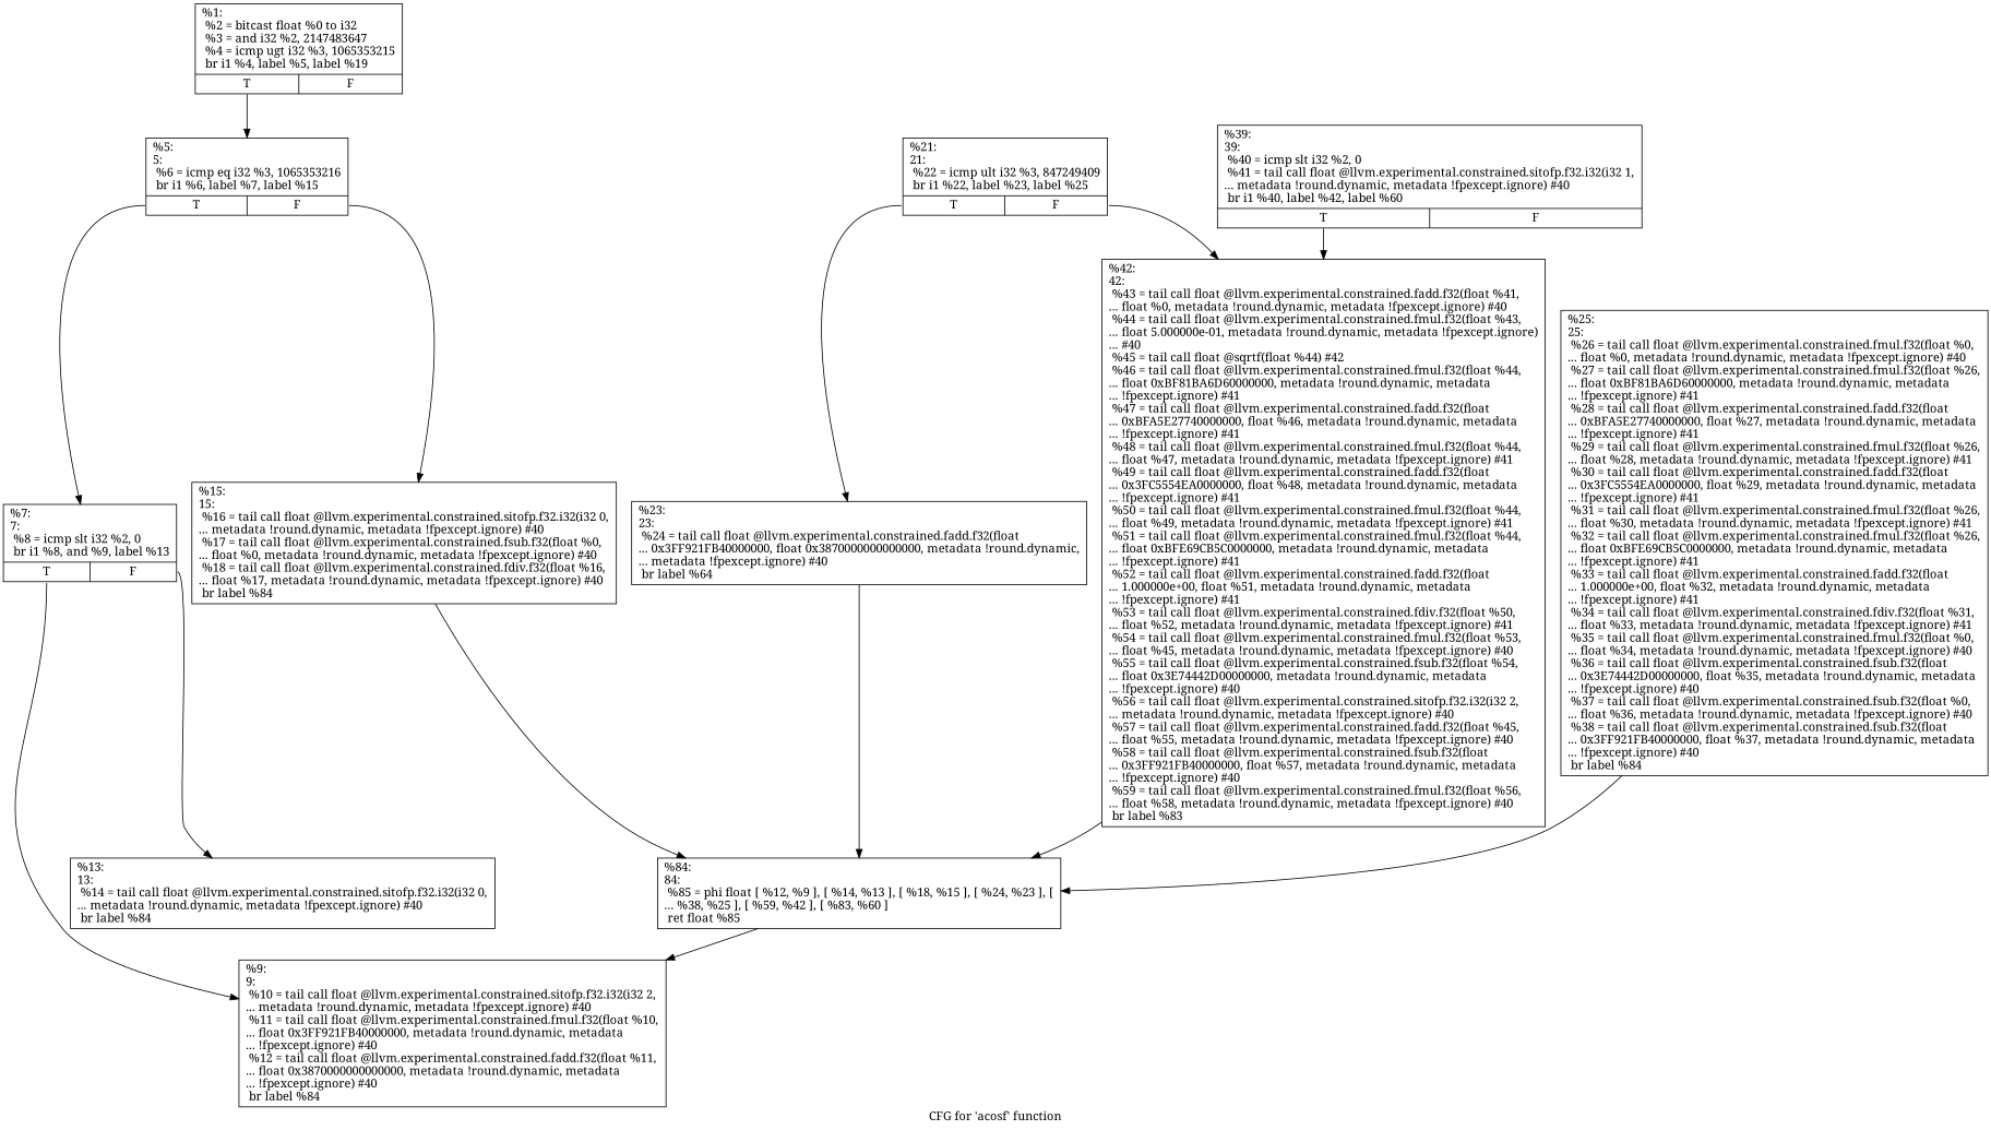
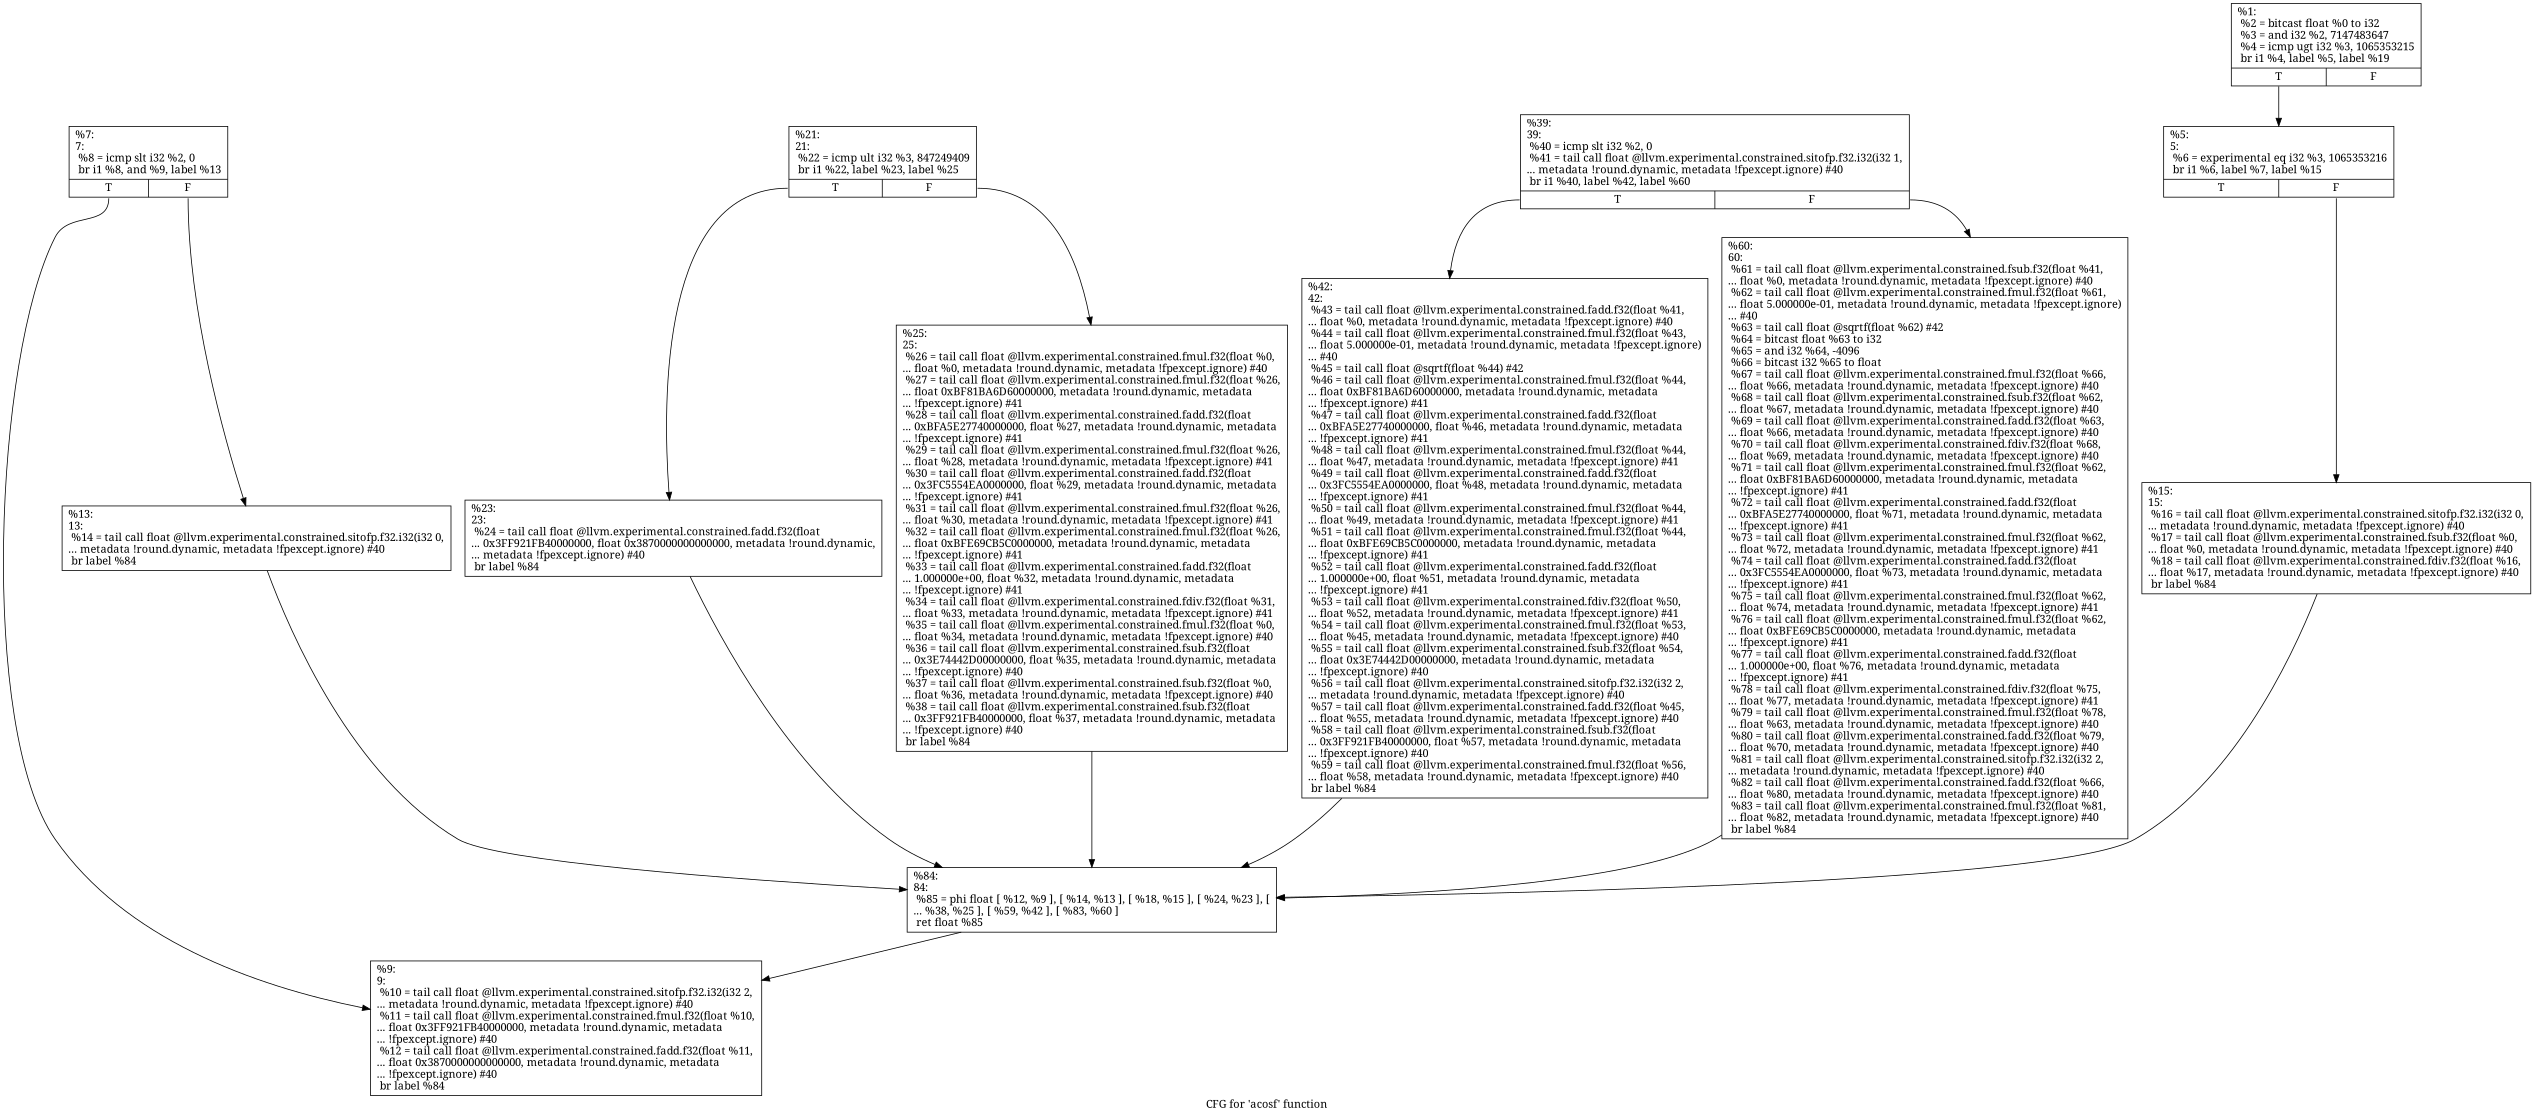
  digraph {
    fontname="Noto Serif"
    label="CFG for 'acosf' function"
    node [fontname="Noto Serif" shape=record]
    edge [fontname="Noto Serif"]
-   n1 [label="{%1:\l  %2 = bitcast float %0 to i32\l  %3 = and i32 %2, 2147483647\l  %4 = icmp ugt i32 %3, 1065353215\l  br i1 %4, label %5, label %19\l|{<s0>T|<s1>F}}"]
-   n2 [label="{%5:\l5:                                                \l  %6 = icmp eq i32 %3, 1065353216\l  br i1 %6, label %7, label %15\l|{<s0>T|<s1>F}}"]
+   n1 [label="{%1:\l  %2 = bitcast float %0 to i32\l  %3 = and i32 %2, 7147483647\l  %4 = icmp ugt i32 %3, 1065353215\l  br i1 %4, label %5, label %19\l|{<s0>T|<s1>F}}"]
+   n2 [label="{%5:\l5:                                                \l  %6 = experimental eq i32 %3, 1065353216\l  br i1 %6, label %7, label %15\l|{<s0>T|<s1>F}}"]
    n3 [label="{%7:\l7:                                                \l  %8 = icmp slt i32 %2, 0\l  br i1 %8, and %9, label %13\l|{<s0>T|<s1>F}}"]
    n4 [label="{%15:\l15:                                               \l  %16 = tail call float @llvm.experimental.constrained.sitofp.f32.i32(i32 0,\l... metadata !round.dynamic, metadata !fpexcept.ignore) #40\l  %17 = tail call float @llvm.experimental.constrained.fsub.f32(float %0,\l... float %0, metadata !round.dynamic, metadata !fpexcept.ignore) #40\l  %18 = tail call float @llvm.experimental.constrained.fdiv.f32(float %16,\l... float %17, metadata !round.dynamic, metadata !fpexcept.ignore) #40\l  br label %84\l}"]
    n5 [label="{%9:\l9:                                                \l  %10 = tail call float @llvm.experimental.constrained.sitofp.f32.i32(i32 2,\l... metadata !round.dynamic, metadata !fpexcept.ignore) #40\l  %11 = tail call float @llvm.experimental.constrained.fmul.f32(float %10,\l... float 0x3FF921FB40000000, metadata !round.dynamic, metadata\l... !fpexcept.ignore) #40\l  %12 = tail call float @llvm.experimental.constrained.fadd.f32(float %11,\l... float 0x3870000000000000, metadata !round.dynamic, metadata\l... !fpexcept.ignore) #40\l  br label %84\l}"]
    n6 [label="{%13:\l13:                                               \l  %14 = tail call float @llvm.experimental.constrained.sitofp.f32.i32(i32 0,\l... metadata !round.dynamic, metadata !fpexcept.ignore) #40\l  br label %84\l}"]
    n7 [label="{%84:\l84:                                               \l  %85 = phi float [ %12, %9 ], [ %14, %13 ], [ %18, %15 ], [ %24, %23 ], [\l... %38, %25 ], [ %59, %42 ], [ %83, %60 ]\l  ret float %85\l}"]
    n8 [label="{%21:\l21:                                               \l  %22 = icmp ult i32 %3, 847249409\l  br i1 %22, label %23, label %25\l|{<s0>T|<s1>F}}"]
-   n9 [label="{%23:\l23:                                               \l  %24 = tail call float @llvm.experimental.constrained.fadd.f32(float\l... 0x3FF921FB40000000, float 0x3870000000000000, metadata !round.dynamic,\l... metadata !fpexcept.ignore) #40\l  br label %64\l}"]
+   n9 [label="{%23:\l23:                                               \l  %24 = tail call float @llvm.experimental.constrained.fadd.f32(float\l... 0x3FF921FB40000000, float 0x3870000000000000, metadata !round.dynamic,\l... metadata !fpexcept.ignore) #40\l  br label %84\l}"]
    n10 [label="{%25:\l25:                                               \l  %26 = tail call float @llvm.experimental.constrained.fmul.f32(float %0,\l... float %0, metadata !round.dynamic, metadata !fpexcept.ignore) #40\l  %27 = tail call float @llvm.experimental.constrained.fmul.f32(float %26,\l... float 0xBF81BA6D60000000, metadata !round.dynamic, metadata\l... !fpexcept.ignore) #41\l  %28 = tail call float @llvm.experimental.constrained.fadd.f32(float\l... 0xBFA5E27740000000, float %27, metadata !round.dynamic, metadata\l... !fpexcept.ignore) #41\l  %29 = tail call float @llvm.experimental.constrained.fmul.f32(float %26,\l... float %28, metadata !round.dynamic, metadata !fpexcept.ignore) #41\l  %30 = tail call float @llvm.experimental.constrained.fadd.f32(float\l... 0x3FC5554EA0000000, float %29, metadata !round.dynamic, metadata\l... !fpexcept.ignore) #41\l  %31 = tail call float @llvm.experimental.constrained.fmul.f32(float %26,\l... float %30, metadata !round.dynamic, metadata !fpexcept.ignore) #41\l  %32 = tail call float @llvm.experimental.constrained.fmul.f32(float %26,\l... float 0xBFE69CB5C0000000, metadata !round.dynamic, metadata\l... !fpexcept.ignore) #41\l  %33 = tail call float @llvm.experimental.constrained.fadd.f32(float\l... 1.000000e+00, float %32, metadata !round.dynamic, metadata\l... !fpexcept.ignore) #41\l  %34 = tail call float @llvm.experimental.constrained.fdiv.f32(float %31,\l... float %33, metadata !round.dynamic, metadata !fpexcept.ignore) #41\l  %35 = tail call float @llvm.experimental.constrained.fmul.f32(float %0,\l... float %34, metadata !round.dynamic, metadata !fpexcept.ignore) #40\l  %36 = tail call float @llvm.experimental.constrained.fsub.f32(float\l... 0x3E74442D00000000, float %35, metadata !round.dynamic, metadata\l... !fpexcept.ignore) #40\l  %37 = tail call float @llvm.experimental.constrained.fsub.f32(float %0,\l... float %36, metadata !round.dynamic, metadata !fpexcept.ignore) #40\l  %38 = tail call float @llvm.experimental.constrained.fsub.f32(float\l... 0x3FF921FB40000000, float %37, metadata !round.dynamic, metadata\l... !fpexcept.ignore) #40\l  br label %84\l}"]
    n11 [label="{%39:\l39:                                               \l  %40 = icmp slt i32 %2, 0\l  %41 = tail call float @llvm.experimental.constrained.sitofp.f32.i32(i32 1,\l... metadata !round.dynamic, metadata !fpexcept.ignore) #40\l  br i1 %40, label %42, label %60\l|{<s0>T|<s1>F}}"]
-   n12 [label="{%42:\l42:                                               \l  %43 = tail call float @llvm.experimental.constrained.fadd.f32(float %41,\l... float %0, metadata !round.dynamic, metadata !fpexcept.ignore) #40\l  %44 = tail call float @llvm.experimental.constrained.fmul.f32(float %43,\l... float 5.000000e-01, metadata !round.dynamic, metadata !fpexcept.ignore)\l... #40\l  %45 = tail call float @sqrtf(float %44) #42\l  %46 = tail call float @llvm.experimental.constrained.fmul.f32(float %44,\l... float 0xBF81BA6D60000000, metadata !round.dynamic, metadata\l... !fpexcept.ignore) #41\l  %47 = tail call float @llvm.experimental.constrained.fadd.f32(float\l... 0xBFA5E27740000000, float %46, metadata !round.dynamic, metadata\l... !fpexcept.ignore) #41\l  %48 = tail call float @llvm.experimental.constrained.fmul.f32(float %44,\l... float %47, metadata !round.dynamic, metadata !fpexcept.ignore) #41\l  %49 = tail call float @llvm.experimental.constrained.fadd.f32(float\l... 0x3FC5554EA0000000, float %48, metadata !round.dynamic, metadata\l... !fpexcept.ignore) #41\l  %50 = tail call float @llvm.experimental.constrained.fmul.f32(float %44,\l... float %49, metadata !round.dynamic, metadata !fpexcept.ignore) #41\l  %51 = tail call float @llvm.experimental.constrained.fmul.f32(float %44,\l... float 0xBFE69CB5C0000000, metadata !round.dynamic, metadata\l... !fpexcept.ignore) #41\l  %52 = tail call float @llvm.experimental.constrained.fadd.f32(float\l... 1.000000e+00, float %51, metadata !round.dynamic, metadata\l... !fpexcept.ignore) #41\l  %53 = tail call float @llvm.experimental.constrained.fdiv.f32(float %50,\l... float %52, metadata !round.dynamic, metadata !fpexcept.ignore) #41\l  %54 = tail call float @llvm.experimental.constrained.fmul.f32(float %53,\l... float %45, metadata !round.dynamic, metadata !fpexcept.ignore) #40\l  %55 = tail call float @llvm.experimental.constrained.fsub.f32(float %54,\l... float 0x3E74442D00000000, metadata !round.dynamic, metadata\l... !fpexcept.ignore) #40\l  %56 = tail call float @llvm.experimental.constrained.sitofp.f32.i32(i32 2,\l... metadata !round.dynamic, metadata !fpexcept.ignore) #40\l  %57 = tail call float @llvm.experimental.constrained.fadd.f32(float %45,\l... float %55, metadata !round.dynamic, metadata !fpexcept.ignore) #40\l  %58 = tail call float @llvm.experimental.constrained.fsub.f32(float\l... 0x3FF921FB40000000, float %57, metadata !round.dynamic, metadata\l... !fpexcept.ignore) #40\l  %59 = tail call float @llvm.experimental.constrained.fmul.f32(float %56,\l... float %58, metadata !round.dynamic, metadata !fpexcept.ignore) #40\l  br label %83\l}"]
+   n12 [label="{%42:\l42:                                               \l  %43 = tail call float @llvm.experimental.constrained.fadd.f32(float %41,\l... float %0, metadata !round.dynamic, metadata !fpexcept.ignore) #40\l  %44 = tail call float @llvm.experimental.constrained.fmul.f32(float %43,\l... float 5.000000e-01, metadata !round.dynamic, metadata !fpexcept.ignore)\l... #40\l  %45 = tail call float @sqrtf(float %44) #42\l  %46 = tail call float @llvm.experimental.constrained.fmul.f32(float %44,\l... float 0xBF81BA6D60000000, metadata !round.dynamic, metadata\l... !fpexcept.ignore) #41\l  %47 = tail call float @llvm.experimental.constrained.fadd.f32(float\l... 0xBFA5E27740000000, float %46, metadata !round.dynamic, metadata\l... !fpexcept.ignore) #41\l  %48 = tail call float @llvm.experimental.constrained.fmul.f32(float %44,\l... float %47, metadata !round.dynamic, metadata !fpexcept.ignore) #41\l  %49 = tail call float @llvm.experimental.constrained.fadd.f32(float\l... 0x3FC5554EA0000000, float %48, metadata !round.dynamic, metadata\l... !fpexcept.ignore) #41\l  %50 = tail call float @llvm.experimental.constrained.fmul.f32(float %44,\l... float %49, metadata !round.dynamic, metadata !fpexcept.ignore) #41\l  %51 = tail call float @llvm.experimental.constrained.fmul.f32(float %44,\l... float 0xBFE69CB5C0000000, metadata !round.dynamic, metadata\l... !fpexcept.ignore) #41\l  %52 = tail call float @llvm.experimental.constrained.fadd.f32(float\l... 1.000000e+00, float %51, metadata !round.dynamic, metadata\l... !fpexcept.ignore) #41\l  %53 = tail call float @llvm.experimental.constrained.fdiv.f32(float %50,\l... float %52, metadata !round.dynamic, metadata !fpexcept.ignore) #41\l  %54 = tail call float @llvm.experimental.constrained.fmul.f32(float %53,\l... float %45, metadata !round.dynamic, metadata !fpexcept.ignore) #40\l  %55 = tail call float @llvm.experimental.constrained.fsub.f32(float %54,\l... float 0x3E74442D00000000, metadata !round.dynamic, metadata\l... !fpexcept.ignore) #40\l  %56 = tail call float @llvm.experimental.constrained.sitofp.f32.i32(i32 2,\l... metadata !round.dynamic, metadata !fpexcept.ignore) #40\l  %57 = tail call float @llvm.experimental.constrained.fadd.f32(float %45,\l... float %55, metadata !round.dynamic, metadata !fpexcept.ignore) #40\l  %58 = tail call float @llvm.experimental.constrained.fsub.f32(float\l... 0x3FF921FB40000000, float %57, metadata !round.dynamic, metadata\l... !fpexcept.ignore) #40\l  %59 = tail call float @llvm.experimental.constrained.fmul.f32(float %56,\l... float %58, metadata !round.dynamic, metadata !fpexcept.ignore) #40\l  br label %84\l}"]
+   n13 [label="{%60:\l60:                                               \l  %61 = tail call float @llvm.experimental.constrained.fsub.f32(float %41,\l... float %0, metadata !round.dynamic, metadata !fpexcept.ignore) #40\l  %62 = tail call float @llvm.experimental.constrained.fmul.f32(float %61,\l... float 5.000000e-01, metadata !round.dynamic, metadata !fpexcept.ignore)\l... #40\l  %63 = tail call float @sqrtf(float %62) #42\l  %64 = bitcast float %63 to i32\l  %65 = and i32 %64, -4096\l  %66 = bitcast i32 %65 to float\l  %67 = tail call float @llvm.experimental.constrained.fmul.f32(float %66,\l... float %66, metadata !round.dynamic, metadata !fpexcept.ignore) #40\l  %68 = tail call float @llvm.experimental.constrained.fsub.f32(float %62,\l... float %67, metadata !round.dynamic, metadata !fpexcept.ignore) #40\l  %69 = tail call float @llvm.experimental.constrained.fadd.f32(float %63,\l... float %66, metadata !round.dynamic, metadata !fpexcept.ignore) #40\l  %70 = tail call float @llvm.experimental.constrained.fdiv.f32(float %68,\l... float %69, metadata !round.dynamic, metadata !fpexcept.ignore) #40\l  %71 = tail call float @llvm.experimental.constrained.fmul.f32(float %62,\l... float 0xBF81BA6D60000000, metadata !round.dynamic, metadata\l... !fpexcept.ignore) #41\l  %72 = tail call float @llvm.experimental.constrained.fadd.f32(float\l... 0xBFA5E27740000000, float %71, metadata !round.dynamic, metadata\l... !fpexcept.ignore) #41\l  %73 = tail call float @llvm.experimental.constrained.fmul.f32(float %62,\l... float %72, metadata !round.dynamic, metadata !fpexcept.ignore) #41\l  %74 = tail call float @llvm.experimental.constrained.fadd.f32(float\l... 0x3FC5554EA0000000, float %73, metadata !round.dynamic, metadata\l... !fpexcept.ignore) #41\l  %75 = tail call float @llvm.experimental.constrained.fmul.f32(float %62,\l... float %74, metadata !round.dynamic, metadata !fpexcept.ignore) #41\l  %76 = tail call float @llvm.experimental.constrained.fmul.f32(float %62,\l... float 0xBFE69CB5C0000000, metadata !round.dynamic, metadata\l... !fpexcept.ignore) #41\l  %77 = tail call float @llvm.experimental.constrained.fadd.f32(float\l... 1.000000e+00, float %76, metadata !round.dynamic, metadata\l... !fpexcept.ignore) #41\l  %78 = tail call float @llvm.experimental.constrained.fdiv.f32(float %75,\l... float %77, metadata !round.dynamic, metadata !fpexcept.ignore) #41\l  %79 = tail call float @llvm.experimental.constrained.fmul.f32(float %78,\l... float %63, metadata !round.dynamic, metadata !fpexcept.ignore) #40\l  %80 = tail call float @llvm.experimental.constrained.fadd.f32(float %79,\l... float %70, metadata !round.dynamic, metadata !fpexcept.ignore) #40\l  %81 = tail call float @llvm.experimental.constrained.sitofp.f32.i32(i32 2,\l... metadata !round.dynamic, metadata !fpexcept.ignore) #40\l  %82 = tail call float @llvm.experimental.constrained.fadd.f32(float %66,\l... float %80, metadata !round.dynamic, metadata !fpexcept.ignore) #40\l  %83 = tail call float @llvm.experimental.constrained.fmul.f32(float %81,\l... float %82, metadata !round.dynamic, metadata !fpexcept.ignore) #40\l  br label %84\l}"]
    n1 -> n2 [tailport=s0]
-   n2 -> n3 [tailport=s0]
    n2 -> n4 [tailport=s1]
    n3 -> n5 [tailport=s0]
    n3 -> n6 [tailport=s1]
    n4 -> n7
+   n6 -> n7
    n7 -> n5
    n8 -> n9 [tailport=s0]
-   n8 -> n12 [tailport=s1]
+   n8 -> n10 [tailport=s1]
    n9 -> n7
    n10 -> n7
    n11 -> n12 [tailport=s0]
+   n11 -> n13 [tailport=s1]
    n12 -> n7
+   n13 -> n7
  }
